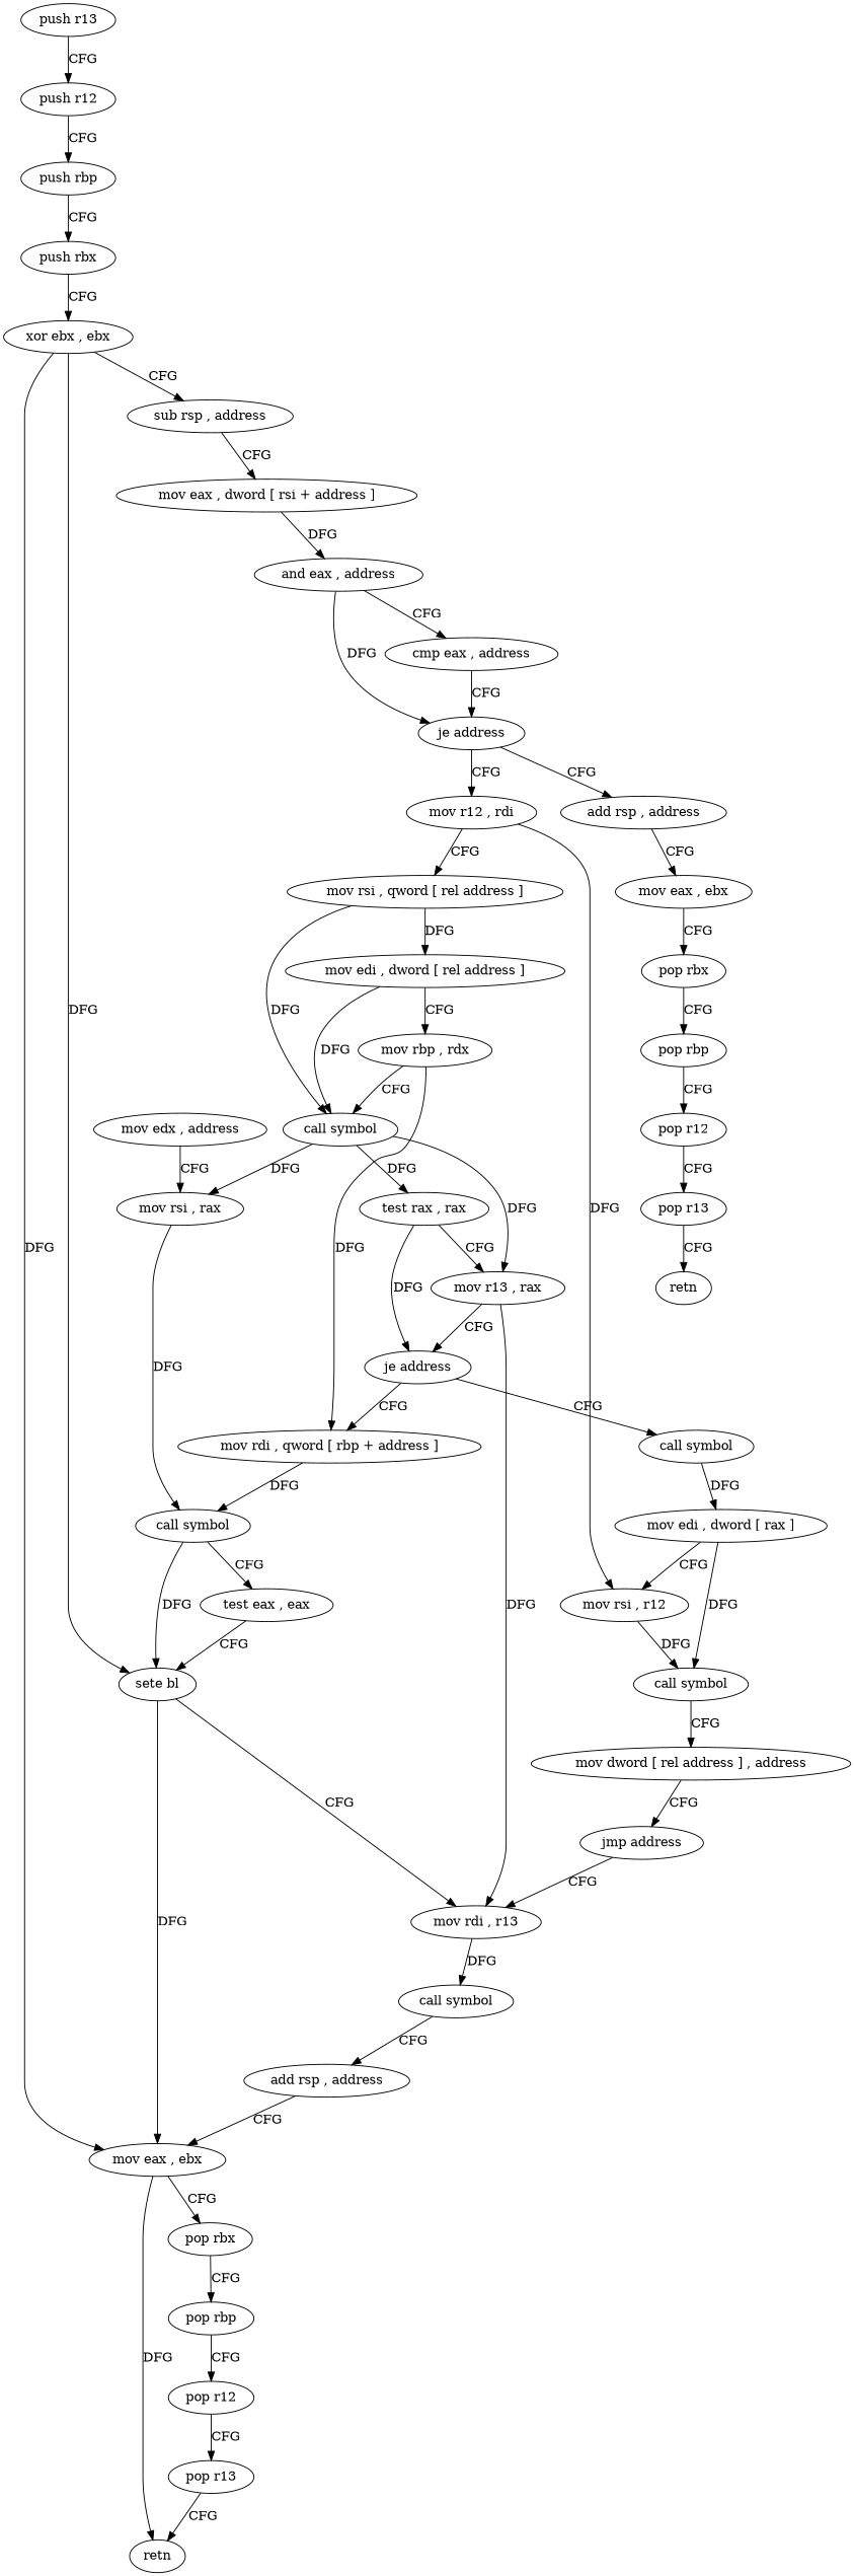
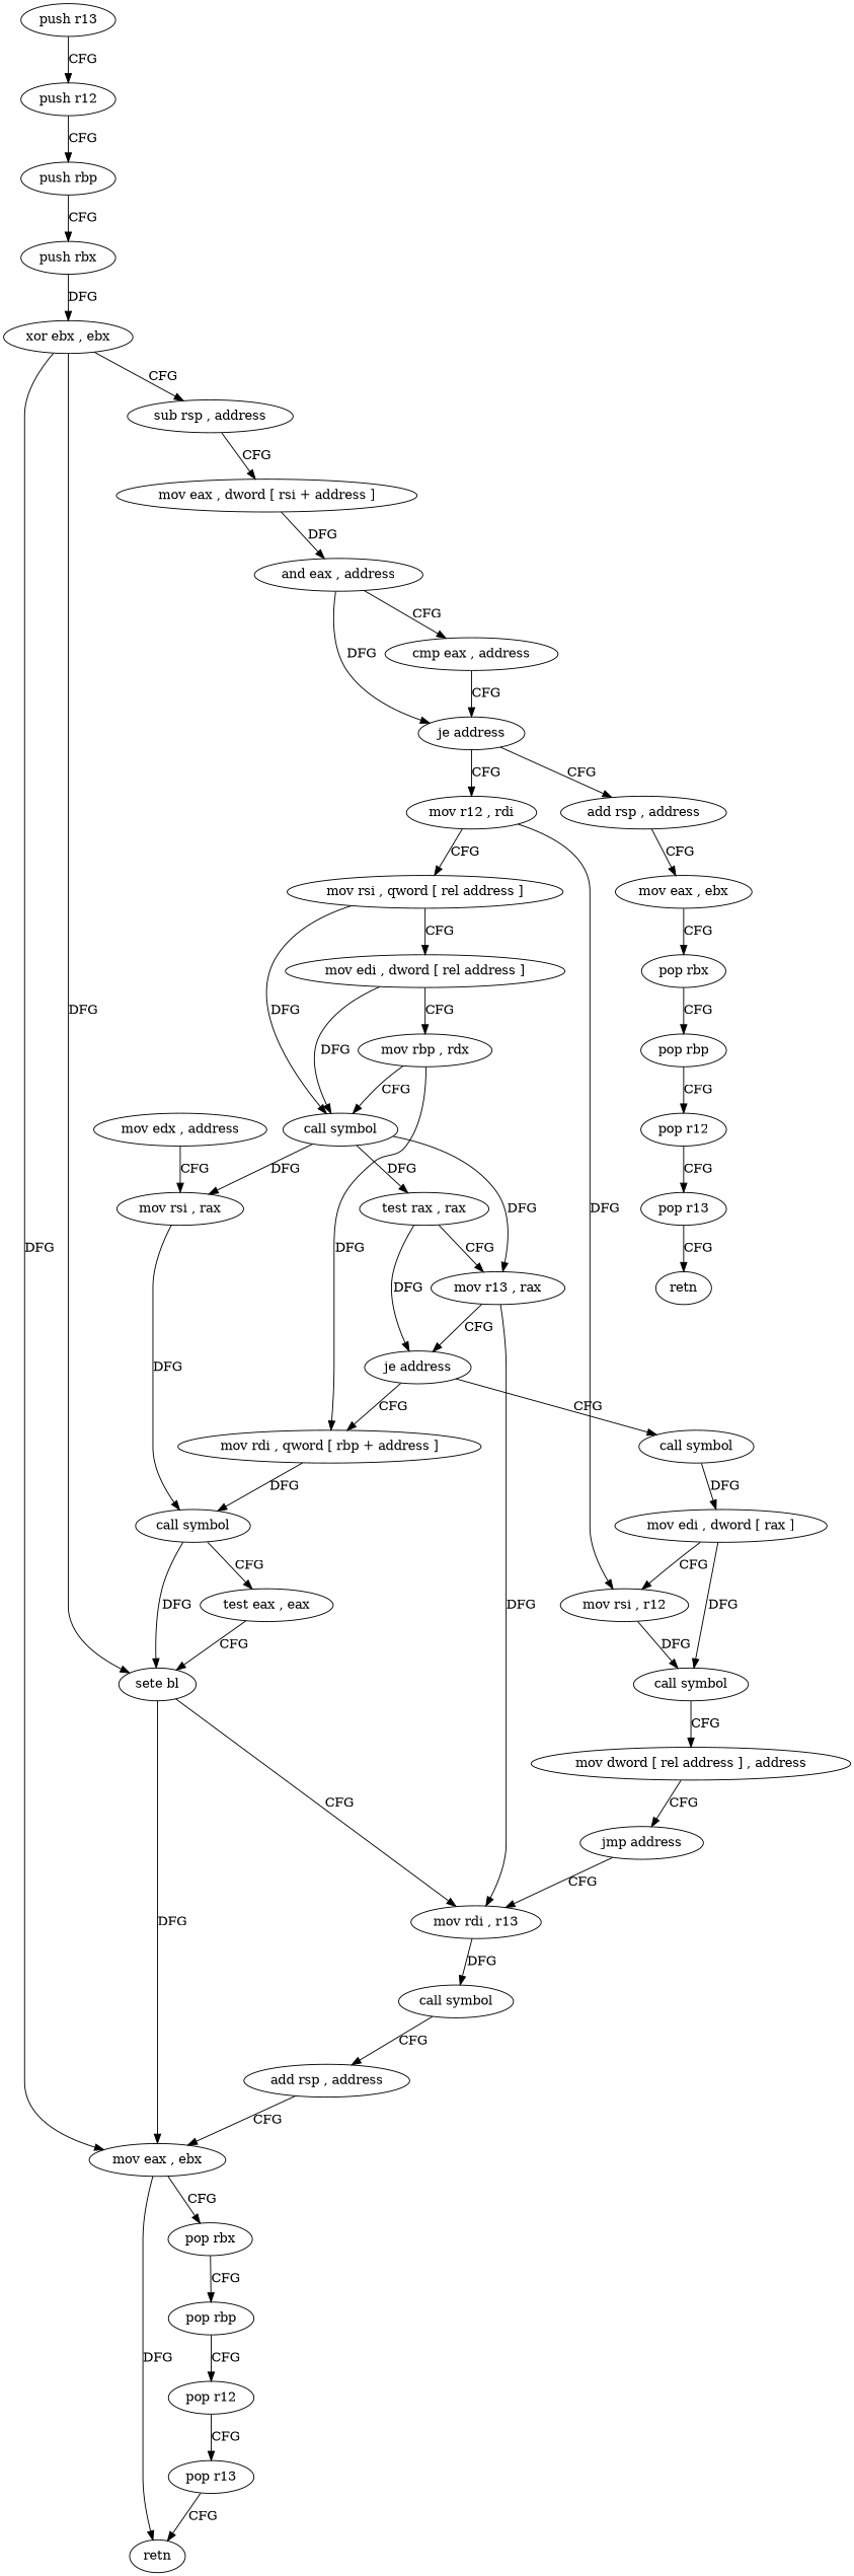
  digraph {
    n1 [label="push r13"]
    n2 [label="push r12"]
    n3 [label="push rbp"]
    n4 [label="push rbx"]
    n5 [label="xor ebx , ebx"]
    n6 [label="sub rsp , address"]
    n7 [label="sete bl"]
    n8 [label="mov eax , ebx"]
    n9 [label="mov eax , dword [ rsi + address ]"]
    n10 [label="mov rdi , r13"]
    n11 [label="pop rbx"]
    n12 [label=retn]
    n13 [label="and eax , address"]
    n14 [label="cmp eax , address"]
    n15 [label="je address"]
    n16 [label="mov r12 , rdi"]
    n17 [label="add rsp , address"]
    n18 [label="mov rsi , qword [ rel address ]"]
    n19 [label="mov rsi , r12"]
    n20 [label="mov eax , ebx"]
    n21 [label="mov edi , dword [ rel address ]"]
    n22 [label="call symbol"]
    n23 [label="call symbol"]
    n24 [label="pop rbx"]
    n25 [label="mov rbp , rdx"]
    n26 [label="test rax , rax"]
    n27 [label="mov r13 , rax"]
    n28 [label="mov rsi , rax"]
    n29 [label="mov rdi , qword [ rbp + address ]"]
    n30 [label="call symbol"]
    n31 [label="je address"]
    n32 [label="call symbol"]
    n33 [label="call symbol"]
    n34 [label="mov edi , dword [ rax ]"]
    n35 [label="mov edx , address"]
    n36 [label="test eax , eax"]
    n37 [label="pop rbp"]
    n38 [label="pop r12"]
    n39 [label="pop r13"]
    n40 [label=retn]
    n41 [label="mov dword [ rel address ] , address"]
    n42 [label="jmp address"]
    n43 [label="add rsp , address"]
    n44 [label="pop rbp"]
    n45 [label="pop r12"]
    n46 [label="pop r13"]
    n1 -> n2 [label=CFG]
    n2 -> n3 [label=CFG]
    n3 -> n4 [label=CFG]
-   n4 -> n5 [label=CFG]
+   n4 -> n5 [label=DFG]
    n5 -> n6 [label=CFG]
    n5 -> n7 [label=DFG]
    n5 -> n8 [label=DFG]
    n6 -> n9 [label=CFG]
    n7 -> n8 [label=DFG]
    n7 -> n10 [label=CFG]
    n8 -> n11 [label=CFG]
    n8 -> n12 [label=DFG]
    n9 -> n13 [label=DFG]
    n10 -> n33 [label=DFG]
    n11 -> n44 [label=CFG]
    n13 -> n14 [label=CFG]
    n13 -> n15 [label=DFG]
    n14 -> n15 [label=CFG]
    n15 -> n16 [label=CFG]
    n15 -> n17 [label=CFG]
    n16 -> n18 [label=CFG]
    n16 -> n19 [label=DFG]
    n17 -> n20 [label=CFG]
-   n18 -> n21 [label=DFG]
+   n18 -> n21 [label=CFG]
    n18 -> n22 [label=DFG]
    n19 -> n23 [label=DFG]
    n20 -> n24 [label=CFG]
    n21 -> n22 [label=DFG]
    n21 -> n25 [label=CFG]
    n22 -> n26 [label=DFG]
    n22 -> n27 [label=DFG]
    n22 -> n28 [label=DFG]
    n23 -> n41 [label=CFG]
    n24 -> n37 [label=CFG]
    n25 -> n22 [label=CFG]
    n25 -> n29 [label=DFG]
    n26 -> n27 [label=CFG]
    n26 -> n31 [label=DFG]
    n27 -> n10 [label=DFG]
    n27 -> n31 [label=CFG]
    n28 -> n30 [label=DFG]
    n29 -> n30 [label=DFG]
    n30 -> n7 [label=DFG]
    n30 -> n36 [label=CFG]
    n31 -> n29 [label=CFG]
    n31 -> n32 [label=CFG]
    n32 -> n34 [label=DFG]
    n33 -> n43 [label=CFG]
    n34 -> n19 [label=CFG]
    n34 -> n23 [label=DFG]
    n35 -> n28 [label=CFG]
    n36 -> n7 [label=CFG]
    n37 -> n38 [label=CFG]
    n38 -> n39 [label=CFG]
    n39 -> n40 [label=CFG]
    n41 -> n42 [label=CFG]
    n42 -> n10 [label=CFG]
    n43 -> n8 [label=CFG]
    n44 -> n45 [label=CFG]
    n45 -> n46 [label=CFG]
    n46 -> n12 [label=CFG]
  }
